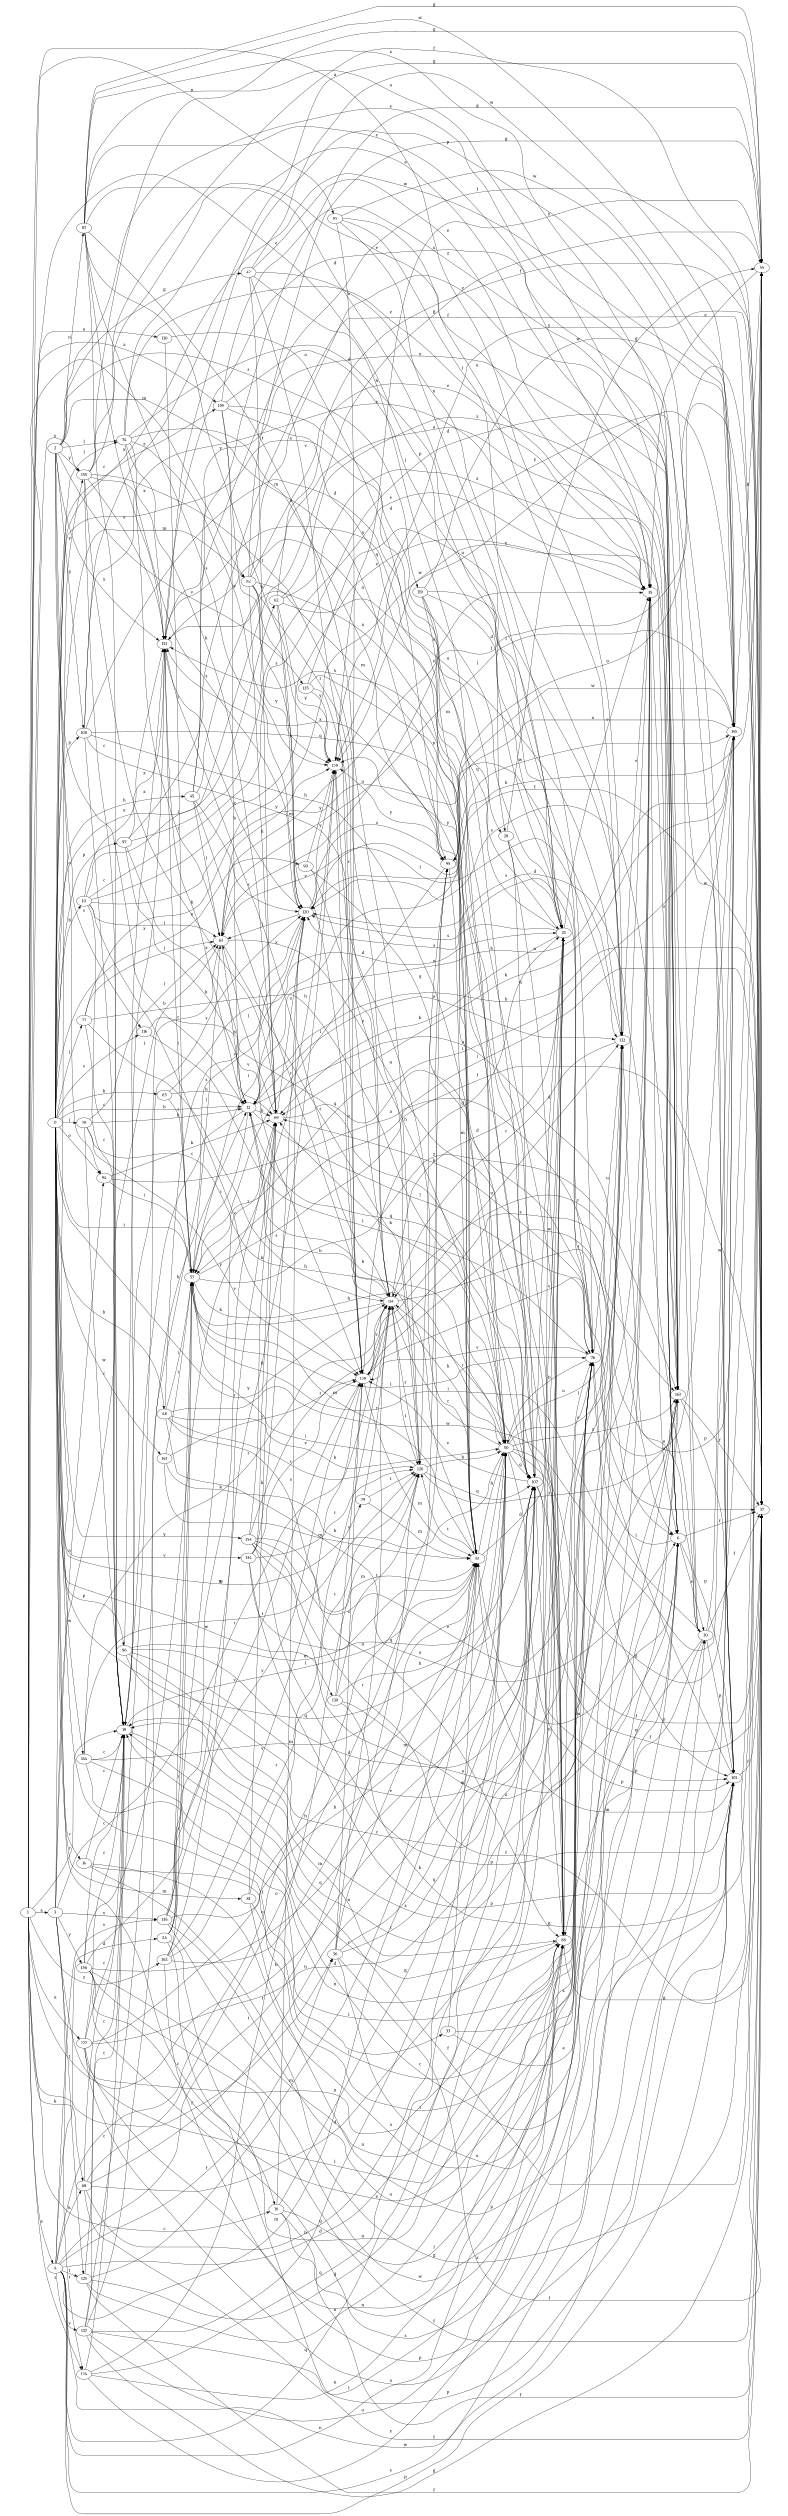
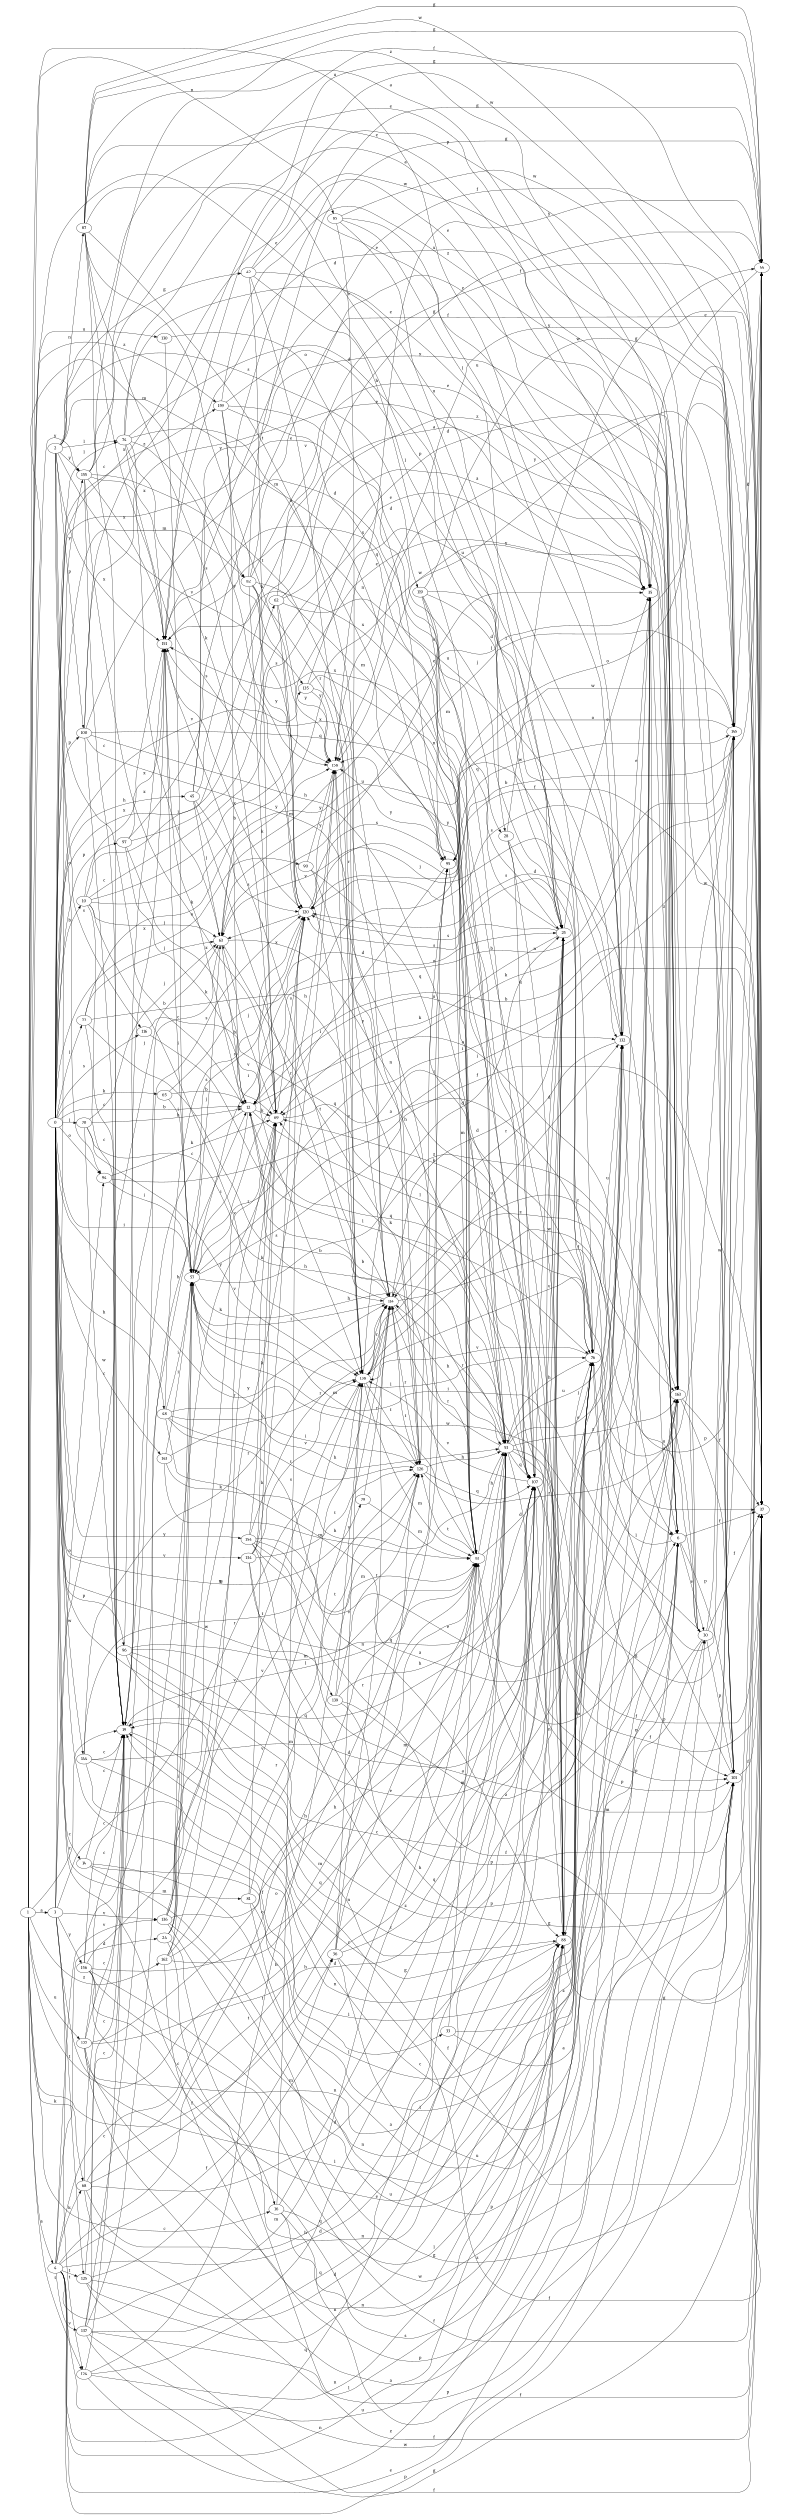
  strict digraph {
    fontname=Merriweather
    rankdir=LR
    node [fontname=Merriweather]
    edge [fontname=Merriweather]
    0
    10
    12
    14
    16
    28
    33
    45
    48
    57
    62
    65
    70
    72
    74
    79
    81
    82
    90
    94
    96
    97
    100
    107
    114
    116
    134
    135
    139
    143
    144
    145
    154
    159
    19
    132
    151
    63
    101
    n40 [label=35]
    44
    138
    76
    6
    69
    37
    120
    163
    25
    88
    83
-   50
+   50 [label=53]
    126
    158
    95
    1
    3
    4
    36
    68
    85
    124
    127
    130
    155
    162
    125
    136
    156
    30
    24
    137
    2
    42
    87
    119
    0 -> 10 [label=b]
    0 -> 12 [label=b]
    0 -> 14 [label=c]
    0 -> 16 [label=c]
    0 -> 28 [label=e]
    0 -> 33 [label=f]
    0 -> 45 [label=h]
    0 -> 48 [label=h]
    0 -> 57 [label=i]
    0 -> 62 [label=j]
    0 -> 65 [label=k]
    0 -> 70 [label=l]
    0 -> 72 [label=l]
    0 -> 74 [label=l]
    0 -> 79 [label=m]
    0 -> 81 [label=m]
    0 -> 82 [label=m]
    0 -> 90 [label=o]
    0 -> 94 [label=o]
    0 -> 96 [label=p]
    0 -> 97 [label=p]
    0 -> 100 [label=p]
    0 -> 107 [label=q]
    0 -> 114 [label=r]
    0 -> 116 [label=s]
    0 -> 134 [label=v]
+   0 -> 135 [label=v]
    0 -> 139 [label=w]
    0 -> 143 [label=w]
    0 -> 144 [label=w]
    0 -> 145 [label=w]
    0 -> 154 [label=y]
    0 -> 159 [label=z]
    10 -> 19 [label=c]
    10 -> 132 [label=u]
    10 -> 151 [label=x]
    10 -> 63 [label=j]
    10 -> 101 [label=p]
    10 -> n40 [label=e]
    10 -> 44 [label=g]
    10 -> 138 [label=v]
    12 -> 57 [label=i]
    12 -> 107 [label=q]
    12 -> 19 [label=c]
    12 -> 132 [label=u]
    12 -> 151 [label=x]
    12 -> 76 [label=l]
    12 -> 6 [label=a]
    12 -> 69 [label=k]
    14 -> 19 [label=c]
    14 -> 44 [label=g]
    14 -> 76 [label=l]
    14 -> 6 [label=a]
    16 -> 107 [label=g]
    16 -> 76 [label=l]
    16 -> 37 [label=f]
    16 -> 120 [label=s]
    16 -> 163 [label=z]
    28 -> 107 [label=q]
    28 -> 44 [label=g]
    28 -> 25 [label=d]
    28 -> 88 [label=n]
    33 -> 6 [label=a]
    33 -> 163 [label=z]
    33 -> 83 [label=m]
    45 -> 114 [label=r]
    45 -> 63 [label=j]
    45 -> 44 [label=g]
    45 -> 6 [label=a]
    45 -> 37 [label=f]
    45 -> 120 [label=s]
    48 -> 57 [label=i]
    48 -> 145 [label=w]
    48 -> 6 [label=a]
    48 -> 120 [label=s]
    48 -> 88 [label=n]
    48 -> 50 [label=h]
    48 -> 126 [label=t]
    57 -> 63 [label=j]
    57 -> 76 [label=l]
    57 -> 37 [label=f]
    57 -> 163 [label=z]
    57 -> 83 [label=m]
    57 -> 50 [label=h]
    62 -> 132 [label=u]
    62 -> 6 [label=a]
    62 -> 37 [label=f]
    62 -> 120 [label=s]
    62 -> 163 [label=z]
    62 -> 158 [label=y]
    65 -> 12 [label=b]
    65 -> 57 [label=i]
    65 -> 25 [label=d]
    70 -> 12 [label=b]
    70 -> 19 [label=c]
    70 -> 63 [label=j]
    70 -> 138 [label=v]
    70 -> 50 [label=h]
    72 -> 114 [label=r]
    72 -> 145 [label=w]
    72 -> 19 [label=c]
    72 -> 63 [label=j]
    72 -> 50 [label=h]
    74 -> 151 [label=x]
    74 -> 63 [label=j]
    74 -> n40 [label=e]
    74 -> 6 [label=a]
    74 -> 69 [label=k]
    74 -> 25 [label=d]
    74 -> 158 [label=y]
    74 -> 95 [label=o]
    79 -> 114 [label=r]
    79 -> 83 [label=m]
    81 -> 101 [label=p]
    81 -> 76 [label=l]
    81 -> 69 [label=k]
    81 -> 126 [label=t]
    82 -> 114 [label=r]
    82 -> n40 [label=e]
    82 -> 44 [label=g]
    82 -> 138 [label=v]
    82 -> 69 [label=k]
    82 -> 120 [label=s]
    82 -> 163 [label=z]
    82 -> 83 [label=m]
    90 -> 107 [label=q]
    90 -> 50 [label=h]
    90 -> 158 [label=y]
    94 -> 57 [label=i]
    94 -> 6 [label=a]
    94 -> 69 [label=k]
    96 -> 151 [label=x]
    96 -> n40 [label=e]
    96 -> 163 [label=z]
    96 -> 25 [label=d]
    96 -> 88 [label=n]
    96 -> 83 [label=m]
    97 -> 151 [label=x]
    97 -> n40 [label=e]
    97 -> 138 [label=v]
    97 -> 69 [label=k]
    97 -> 37 [label=f]
    100 -> 107 [label=q]
    100 -> 19 [label=c]
    100 -> n40 [label=e]
    100 -> 44 [label=g]
    100 -> 25 [label=d]
    100 -> 83 [label=m]
    100 -> 50 [label=h]
    107 -> 114 [label=r]
    107 -> 101 [label=p]
    107 -> 138 [label=v]
    107 -> 37 [label=f]
    107 -> 25 [label=d]
    107 -> 88 [label=n]
    114 -> 12 [label=b]
    114 -> 57 [label=i]
    114 -> 151 [label=x]
    114 -> 37 [label=f]
    114 -> 25 [label=d]
    114 -> 50 [label=h]
    114 -> 126 [label=t]
    114 -> 158 [label=y]
    116 -> 107 [label=q]
    116 -> 76 [label=l]
    134 -> 107 [label=q]
    134 -> 101 [label=p]
    134 -> 138 [label=v]
    134 -> 69 [label=k]
    134 -> 120 [label=s]
    134 -> 126 [label=t]
    135 -> 114 [label=r]
    135 -> 132 [label=u]
    135 -> 88 [label=n]
    135 -> 158 [label=y]
    139 -> 44 [label=g]
    139 -> 138 [label=v]
    139 -> 163 [label=z]
    139 -> 50 [label=h]
    139 -> 126 [label=t]
    143 -> 57 [label=i]
    143 -> 138 [label=v]
    143 -> 83 [label=m]
    143 -> 50 [label=h]
    144 -> 114 [label=r]
    144 -> 19 [label=c]
    144 -> 76 [label=l]
    144 -> 88 [label=n]
    144 -> 83 [label=m]
    144 -> 126 [label=t]
    145 -> 12 [label=b]
    145 -> 57 [label=i]
    145 -> 63 [label=j]
    145 -> 44 [label=g]
    145 -> 69 [label=k]
    145 -> 95 [label=o]
    154 -> 114 [label=r]
    154 -> 101 [label=p]
    154 -> n40 [label=e]
    154 -> 6 [label=a]
    154 -> 69 [label=k]
    154 -> 37 [label=f]
    154 -> 83 [label=m]
    159 -> 12 [label=b]
    159 -> 107 [label=q]
    159 -> 76 [label=l]
    159 -> 163 [label=z]
    159 -> 25 [label=d]
    159 -> 158 [label=y]
    19 -> 151 [label=x]
    19 -> 37 [label=f]
    19 -> 83 [label=l]
    132 -> 114 [label=r]
    132 -> 19 [label=c]
    132 -> 63 [label=j]
    132 -> n40 [label=e]
    151 -> 57 [label=i]
    151 -> 101 [label=p]
    151 -> 88 [label=n]
    63 -> 12 [label=b]
    63 -> 19 [label=c]
    63 -> n40 [label=e]
    63 -> 88 [label=n]
    63 -> 126 [label=t]
    63 -> 158 [label=y]
    101 -> 138 [label=v]
    101 -> 37 [label=f]
    101 -> 83 [label=m]
    101 -> 158 [label=y]
    n40 -> 19 [label=c]
    n40 -> 6 [label=a]
    n40 -> 163 [label=z]
    44 -> 12 [label=b]
    44 -> 114 [label=r]
    44 -> n40 [label=e]
    44 -> 158 [label=y]
    138 -> 114 [label=r]
    138 -> 145 [label=w]
    138 -> 132 [label=u]
    138 -> 163 [label=z]
    138 -> 25 [label=d]
    138 -> 83 [label=m]
-   79 -> 126 [label=t]
+   138 -> 126 [label=t]
    76 -> 132 [label=u]
    76 -> 101 [label=p]
    76 -> 138 [label=v]
    76 -> 69 [label=k]
    76 -> 120 [label=s]
    76 -> 50 [label=h]
    6 -> 101 [label=p]
    6 -> 76 [label=l]
    6 -> 37 [label=f]
    6 -> 83 [label=m]
    6 -> 30 [label=e]
    69 -> 63 [label=j]
    69 -> 76 [label=l]
    69 -> 120 [label=s]
    37 -> 12 [label=b]
    37 -> 57 [label=i]
    37 -> 63 [label=j]
    37 -> 158 [label=y]
    37 -> 95 [label=o]
    120 -> 57 [label=i]
    120 -> 145 [label=w]
    120 -> 151 [label=x]
    120 -> 63 [label=j]
    120 -> 37 [label=f]
    120 -> 158 [label=y]
    163 -> 145 [label=w]
    163 -> 151 [label=x]
    163 -> 101 [label=p]
    163 -> 37 [label=f]
    163 -> 120 [label=s]
    163 -> 158 [label=y]
    25 -> 151 [label=x]
    25 -> n40 [label=e]
    25 -> 69 [label=k]
    25 -> 120 [label=s]
    88 -> 19 [label=c]
    88 -> 151 [label=x]
    88 -> 44 [label=g]
    88 -> 76 [label=l]
    88 -> 158 [label=y]
    83 -> 12 [label=b]
    83 -> 151 [label=x]
    83 -> 25 [label=d]
    83 -> 50 [label=h]
    83 -> 126 [label=t]
    50 -> 107 [label=q]
    50 -> 114 [label=r]
    50 -> 132 [label=u]
    50 -> 151 [label=x]
    50 -> 101 [label=p]
    50 -> n40 [label=e]
    50 -> 44 [label=g]
    50 -> 69 [label=k]
    50 -> 37 [label=f]
    50 -> 163 [label=z]
    126 -> 57 [label=i]
    126 -> 107 [label=q]
    126 -> 114 [label=r]
    126 -> 163 [label=z]
    126 -> 50 [label=h]
    126 -> 95 [label=o]
    158 -> 138 [label=v]
    95 -> 57 [label=i]
    95 -> 145 [label=w]
    95 -> 120 [label=s]
    95 -> 83 [label=m]
    95 -> 158 [label=y]
    1 -> 16 [label=c]
    1 -> 28 [label=e]
    1 -> 82 [label=m]
    1 -> 159 [label=z]
    1 -> 19 [label=c]
    1 -> 132 [label=u]
    1 -> 50 [label=h]
    1 -> 3 [label=a]
    1 -> 4 [label=a]
    1 -> 36 [label=f]
    1 -> 68 [label=k]
    1 -> 85 [label=n]
    1 -> 124 [label=t]
    1 -> 127 [label=u]
    1 -> 130 [label=u]
    1 -> 155 [label=y]
    1 -> 162 [label=z]
    3 -> 94 [label=o]
    3 -> 114 [label=r]
    3 -> 63 [label=j]
    3 -> 76 [label=l]
    3 -> 124 [label=t]
    3 -> 155 [label=y]
    3 -> 125 [label=t]
    3 -> 136 [label=v]
    3 -> 156 [label=y]
    4 -> 107 [label=q]
    4 -> 145 [label=w]
    4 -> 101 [label=p]
    4 -> 25 [label=d]
    4 -> 88 [label=n]
    4 -> 83 [label=m]
    4 -> 126 [label=t]
    4 -> 95 [label=o]
    4 -> 36 [label=f]
    4 -> 68 [label=k]
    4 -> 125 [label=t]
    4 -> 136 [label=v]
    4 -> 30 [label=e]
    4 -> 24 [label=d]
    4 -> 137 [label=v]
    36 -> 107 [label=q]
    36 -> 114 [label=r]
    36 -> 132 [label=u]
    36 -> 138 [label=v]
    36 -> 37 [label=f]
    36 -> 83 [label=m]
    36 -> 50 [label=h]
    68 -> 107 [label=q]
    68 -> 19 [label=c]
    68 -> 37 [label=f]
    68 -> 25 [label=d]
    68 -> 50 [label=h]
    68 -> 95 [label=o]
    85 -> 145 [label=w]
    85 -> 132 [label=u]
    85 -> 138 [label=v]
    85 -> 76 [label=l]
    85 -> 25 [label=d]
    124 -> 107 [label=q]
    124 -> 19 [label=c]
    124 -> 163 [label=z]
    124 -> 88 [label=n]
    124 -> 126 [label=t]
    127 -> 19 [label=c]
    127 -> 101 [label=p]
    127 -> 6 [label=a]
    127 -> 120 [label=s]
    127 -> 25 [label=d]
    127 -> 88 [label=n]
    127 -> 50 [label=h]
    130 -> 57 [label=i]
    130 -> 95 [label=o]
    155 -> 19 [label=c]
    155 -> 151 [label=x]
    155 -> n40 [label=e]
    155 -> 44 [label=g]
    155 -> 69 [label=k]
    155 -> 37 [label=f]
    155 -> 120 [label=s]
    155 -> 126 [label=t]
    162 -> 57 [label=i]
    162 -> 114 [label=r]
    162 -> 138 [label=v]
    162 -> 69 [label=k]
    162 -> 88 [label=n]
    162 -> 83 [label=m]
    125 -> 19 [label=c]
    125 -> 37 [label=f]
    125 -> 25 [label=d]
    125 -> 88 [label=n]
    125 -> 83 [label=m]
    136 -> 57 [label=i]
    136 -> 132 [label=u]
    136 -> 138 [label=v]
    136 -> 69 [label=k]
    136 -> 88 [label=n]
    136 -> 50 [label=h]
    156 -> 107 [label=q]
    156 -> 145 [label=w]
    156 -> 19 [label=c]
    156 -> n40 [label=e]
    156 -> 138 [label=v]
    156 -> 37 [label=f]
    156 -> 158 [label=y]
    156 -> 30 [label=s]
    30 -> 57 [label=i]
    30 -> 145 [label=w]
    30 -> 19 [label=c]
    30 -> 132 [label=u]
    30 -> 151 [label=x]
    30 -> 101 [label=p]
    30 -> 37 [label=f]
    30 -> 120 [label=s]
    30 -> 88 [label=n]
    24 -> 57 [label=i]
    24 -> 101 [label=p]
    24 -> 69 [label=k]
    24 -> 88 [label=n]
    24 -> 158 [label=y]
    137 -> 12 [label=b]
    137 -> 19 [label=c]
    137 -> 132 [label=u]
    137 -> 44 [label=g]
    137 -> 76 [label=l]
    137 -> 120 [label=s]
    137 -> 50 [label=h]
    2 -> 12 [label=b]
    2 -> 74 [label=l]
    2 -> 94 [label=o]
    2 -> 100 [label=p]
    2 -> 116 [label=s]
    2 -> 135 [label=v]
    2 -> 151 [label=x]
    2 -> 83 [label=m]
    2 -> 155 [label=y]
    2 -> 30 [label=e]
    2 -> 42 [label=g]
    2 -> 87 [label=n]
    2 -> 119 [label=s]
    42 -> 145 [label=w]
    42 -> 132 [label=u]
    42 -> n40 [label=e]
    42 -> 138 [label=v]
    42 -> 69 [label=k]
    42 -> 50 [label=h]
    87 -> 145 [label=w]
    87 -> 19 [label=c]
    87 -> 151 [label=x]
    87 -> n40 [label=e]
    87 -> 44 [label=g]
    87 -> 6 [label=a]
    87 -> 120 [label=s]
    87 -> 163 [label=z]
    87 -> 25 [label=d]
    87 -> 126 [label=t]
    87 -> 158 [label=y]
    119 -> 107 [label=q]
    119 -> 145 [label=w]
    119 -> 76 [label=l]
    119 -> 25 [label=d]
    119 -> 83 [label=m]
    119 -> 95 [label=o]
  }
